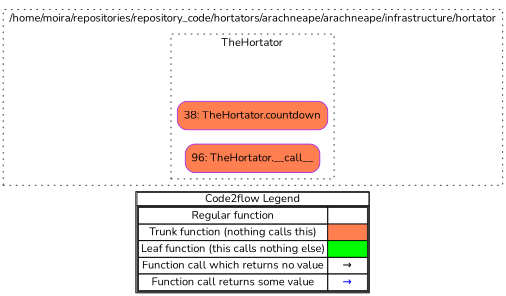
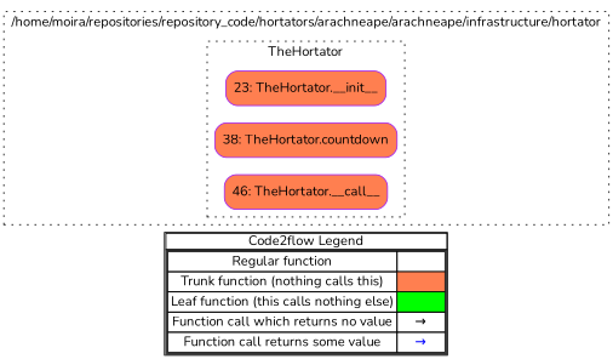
  digraph {
    concentrate=true
    rankdir=LR
    fontname=Nunito
    node [shape=rect fontname=Nunito fillcolor=coral splines=ortho style="rounded,filled" color=purple]
    n1 [label=< 				<table cellspacing="0" cellpadding="0" border="1"><tr><td>Code2flow Legend</td></tr><tr><td> 				<table cellspacing="0"> 				<tr><td>Regular function</td><td width="50px"></td></tr> 				<tr><td>Trunk function (nothing calls this)</td><td bgcolor='coral'></td></tr> 				<tr><td>Leaf function (this calls nothing else)</td><td bgcolor='green'></td></tr> 				<tr><td>Function call which returns no value</td><td>&#8594;</td></tr> 				<tr><td>Function call returns some value</td><td><font color='blue'>&#8594;</font></td></tr> 				</table></td></tr></table> 				> margin=0 shape=none fillcolor="" splines="" style="" color=""]
+   n2 [label="23: TheHortator.__init__"]
    n3 [label="38: TheHortator.countdown"]
-   n4 [label="96: TheHortator.__call__"]
+   n4 [label="46: TheHortator.__call__"]
    subgraph cluster_1 {
      color=black
      label="/home/moira/repositories/repository_code/hortators/arachneape/arachneape/infrastructure/hortator"
      style=dotted
      subgraph cluster_2 {
        color=black
        label=TheHortator
        style=dotted
+       n2
        n3
        n4
      }
    }
    subgraph sub_3 {
      label=legend
      rank=min
      n1
    }
  }
